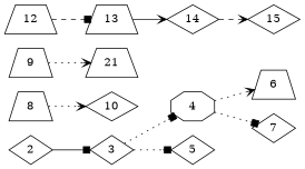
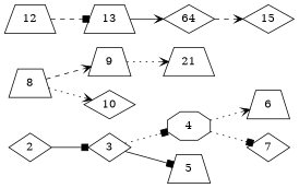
  digraph {
    rankdir=LR
    node [alpha=0.13 shape=diamond]
    edge [arrowhead=vee style=dotted]
    2 [expect_size=1108030805725151]
    3 [expect_size=61521122888795696]
    4 [alpha=0.15 expect_size=11361257459445399552 shape=octagon]
-   5 [alpha=0.07 expect_size=9005271858394080]
+   5 [alpha=0.07 expect_size=9005271858394080 shape=trapezium]
    6 [alpha=0.14 expect_size=6075935550948613 shape=trapezium]
    7 [alpha=0.18 expect_size=1930394938340540416]
    8 [alpha=0.04 expect_size=1545460057716816 shape=trapezium]
    9 [alpha=0.06 expect_size=20951596934134340 shape=trapezium]
    10 [alpha=0.04 expect_size=3343796042475625]
    n10 [alpha=0.16 expect_size=63549823780913152000 label=21 shape=trapezium]
    12 [alpha=0.09 expect_size=163952291327830720 shape=trapezium]
    13 [alpha=0.20 expect_size=6545156000024772 shape=trapezium]
-   14 [alpha=0.16 expect_size=178463819310758944]
+   14 [alpha=0.16 expect_size=178463819310758944 label=64]
    15 [alpha=0.05 expect_size=12661000495343122]
    2 -> 3 [arrowhead=box style=solid]
    3 -> 4 [arrowhead=box]
-   3 -> 5 [arrowhead=box]
+   3 -> 5 [arrowhead=box style=solid]
    4 -> 6
    4 -> 7 [arrowhead=box]
+   8 -> 9 [style=dashed]
    8 -> 10
    9 -> n10
    12 -> 13 [arrowhead=box style=dashed]
    13 -> 14 [style=solid]
    14 -> 15 [style=dashed]
  }
